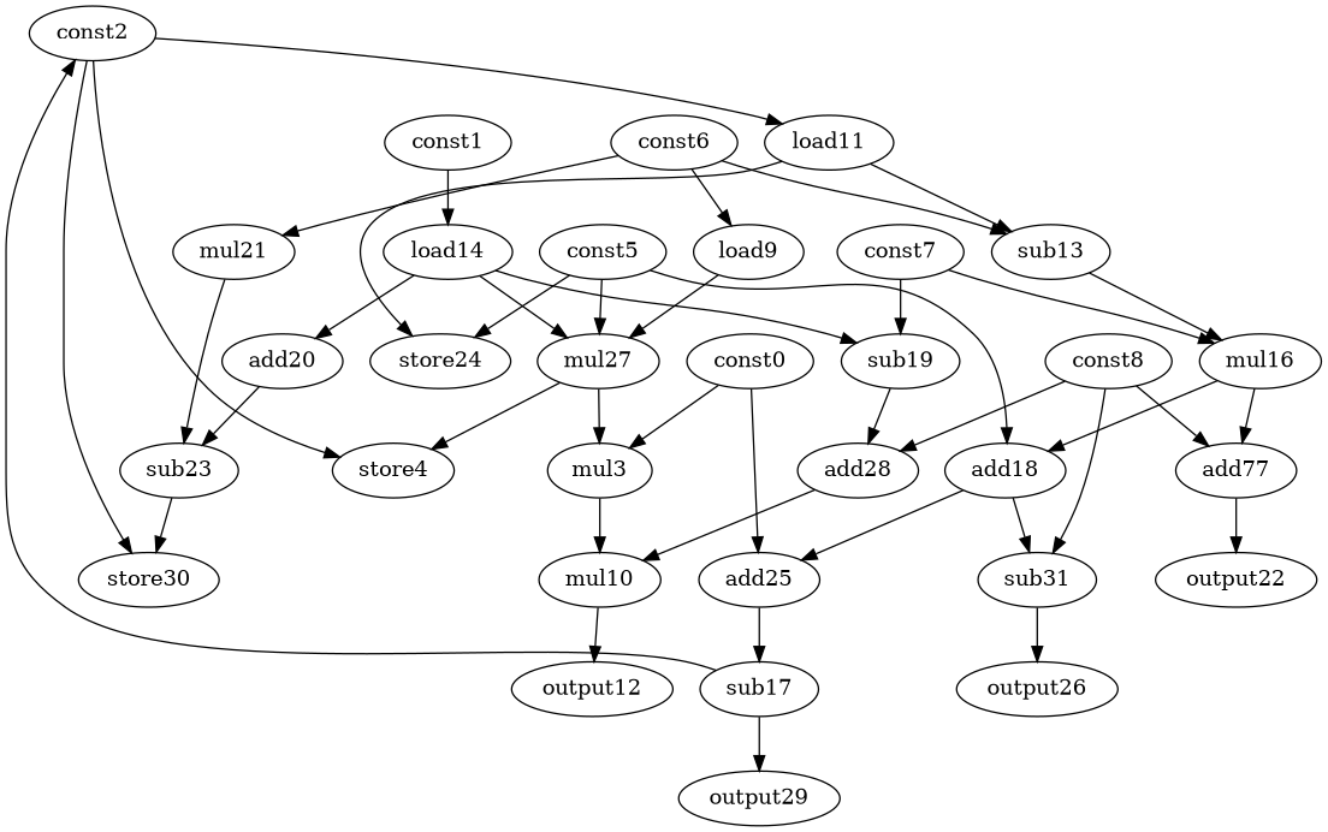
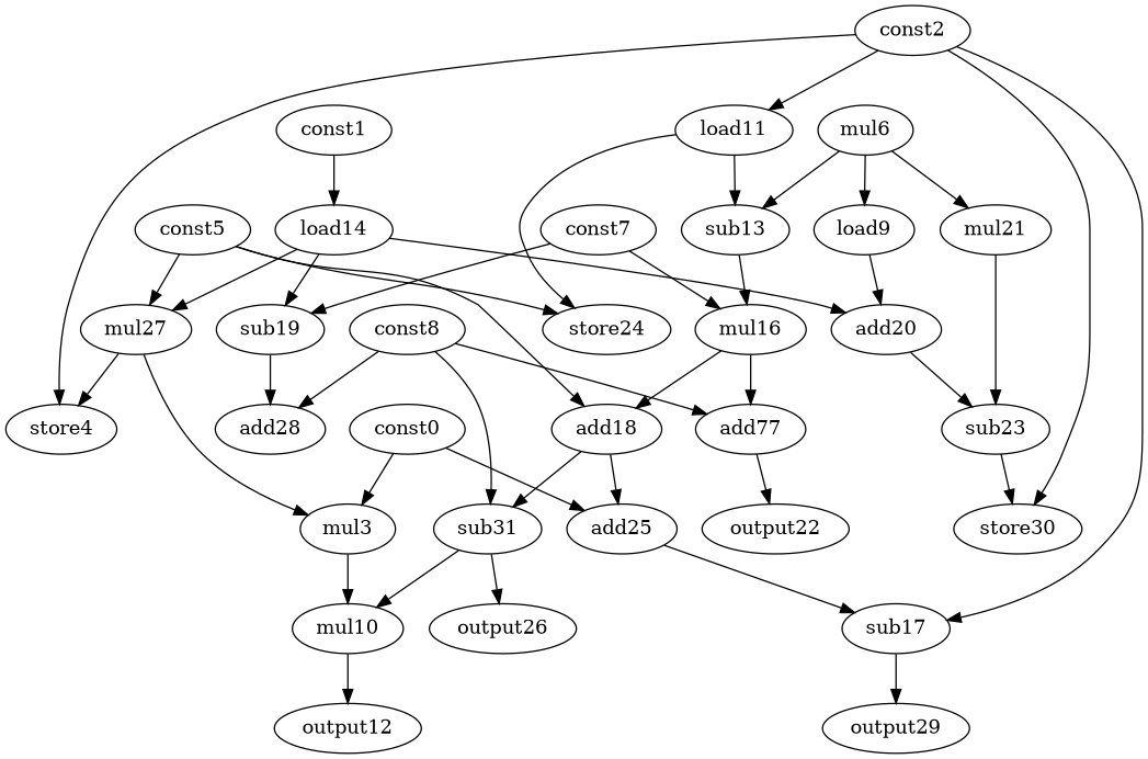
  digraph {
    node [opcode=const]
    edge [operand=0]
    mul3 [opcode=mul]
    const0
    add25 [opcode=add]
    mul10 [opcode=mul]
    n5 [label=sub17 opcode=sub]
    load14 [opcode=load]
    const1
    mul27 [opcode=mul]
    sub19 [opcode=sub]
    add20 [opcode=add]
    store4 [opcode=store]
    const2
    load11 [opcode=load]
    store30 [opcode=store]
    store24 [opcode=store]
    sub13 [opcode=sub]
    output29 [opcode=output]
    output12 [opcode=output]
    add18 [opcode=add]
    const5
    sub31 [opcode=sub]
    load9 [opcode=load]
-   const6
+   const6 [label=mul6]
    mul21 [opcode=mul]
    mul16 [opcode=mul]
    sub23 [opcode=sub]
    const7
    n28 [label=add77 opcode=add]
    add28 [opcode=add]
    const8
    output22 [opcode=output]
    output26 [opcode=output]
    mul3 -> mul10
    const0 -> mul3
    const0 -> add25
    add25 -> n5
    mul10 -> output12
    n5 -> output29
    load14 -> mul27 [operand=1]
    load14 -> sub19
    load14 -> add20 [operand=1]
    const1 -> load14
    mul27 -> mul3 [operand=1]
    mul27 -> store4 [operand=1]
    sub19 -> add28 [operand=1]
    add20 -> sub23
-   n5 -> const2 [operand=1]
+   const2 -> n5 [operand=1]
    const2 -> store4
    const2 -> load11
    const2 -> store30
    load11 -> store24
    load11 -> sub13
    sub13 -> mul16
    add18 -> add25 [operand=1]
    add18 -> sub31 [operand=1]
    const5 -> mul27
    const5 -> store24 [operand=1]
    const5 -> add18 [operand=1]
    sub31 -> output26
-   load9 -> mul27
+   load9 -> add20
    const6 -> sub13 [operand=1]
    const6 -> load9
    const6 -> mul21 [operand=1]
    mul21 -> sub23 [operand=1]
    mul16 -> add18
    mul16 -> n28 [operand=1]
    sub23 -> store30 [operand=1]
    const7 -> sub19 [operand=1]
    const7 -> mul16 [operand=1]
    n28 -> output22
-   add28 -> mul10 [operand=1]
+   sub31 -> mul10 [operand=1]
    const8 -> sub31
    const8 -> n28
    const8 -> add28
  }
